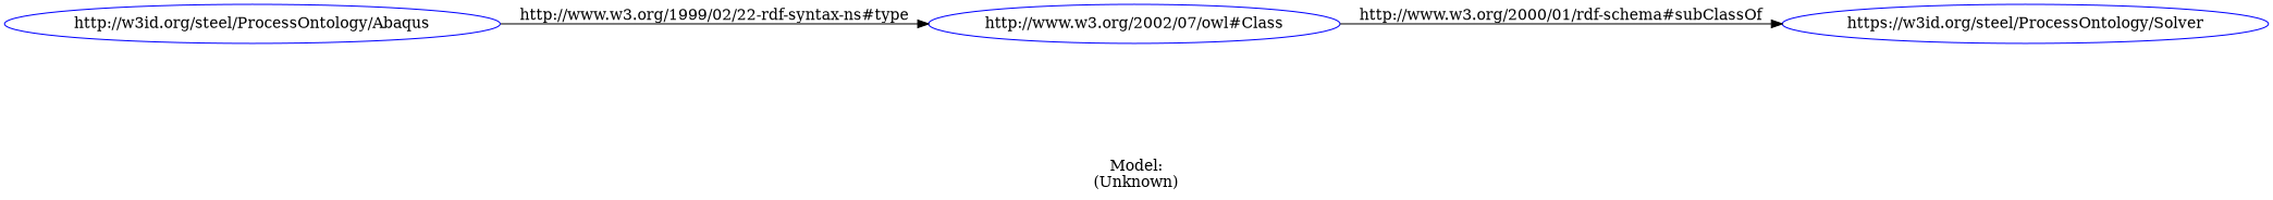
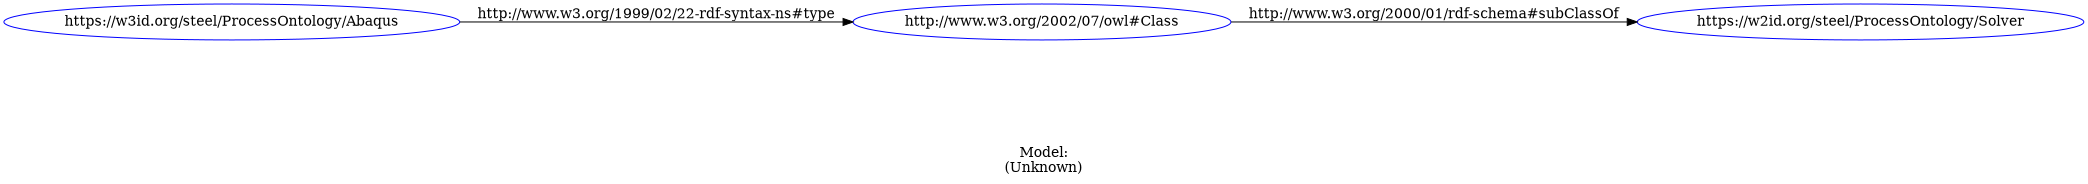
  digraph {
    label="\n\nModel:\n(Unknown)"
    rankdir=LR
    node [color=blue shape=ellipse]
-   n1 [label="http://w3id.org/steel/ProcessOntology/Abaqus"]
+   n1 [label="https://w3id.org/steel/ProcessOntology/Abaqus"]
    n2 [label="http://www.w3.org/2002/07/owl#Class"]
-   n3 [label="https://w3id.org/steel/ProcessOntology/Solver"]
+   n3 [label="https://w2id.org/steel/ProcessOntology/Solver"]
    n1 -> n2 [label="http://www.w3.org/1999/02/22-rdf-syntax-ns#type"]
    n2 -> n3 [label="http://www.w3.org/2000/01/rdf-schema#subClassOf"]
  }
